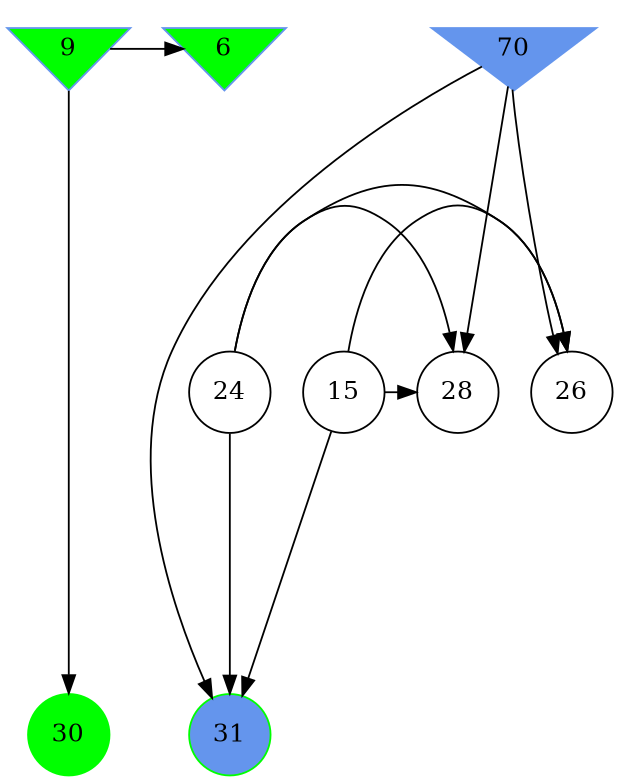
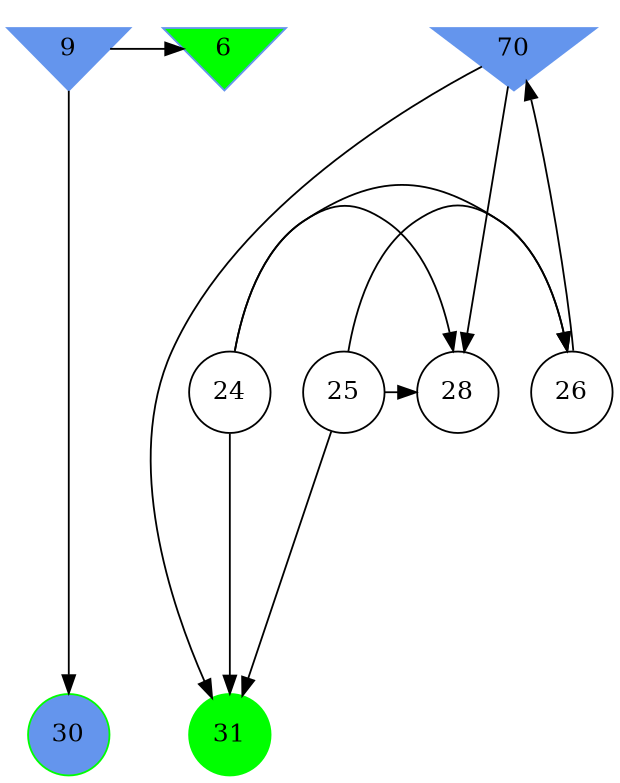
  digraph {
    ranksep=2.0
    node [color=black shape=circle style=filled]
    6 [color=cornflowerblue fillcolor=green shape=invtriangle]
-   9 [color=cornflowerblue shape=invtriangle fillcolor=green]
+   9 [color=cornflowerblue shape=invtriangle]
    n3 [color=cornflowerblue label=70 shape=invtriangle]
    24 [style=""]
-   25 [label=15 style=""]
+   25 [style=""]
    26 [style=""]
    28 [style=""]
-   30 [color=green]
-   31 [color=green fillcolor=cornflowerblue]
+   30 [color=green fillcolor=cornflowerblue]
+   31 [color=green]
    subgraph sub_1 {
      rank=same
      6
      9
      n3
    }
    subgraph sub_2 {
      rank=same
      24
      25
      26
      28
    }
    subgraph sub_3 {
      rank=same
      30
      31
    }
    9 -> 6
    9 -> 30
-   n3 -> 26
+   26 -> n3
    n3 -> 28
    n3 -> 31
    24 -> 26
    24 -> 28
    24 -> 31
    25 -> 26
    25 -> 28
    25 -> 31
  }
